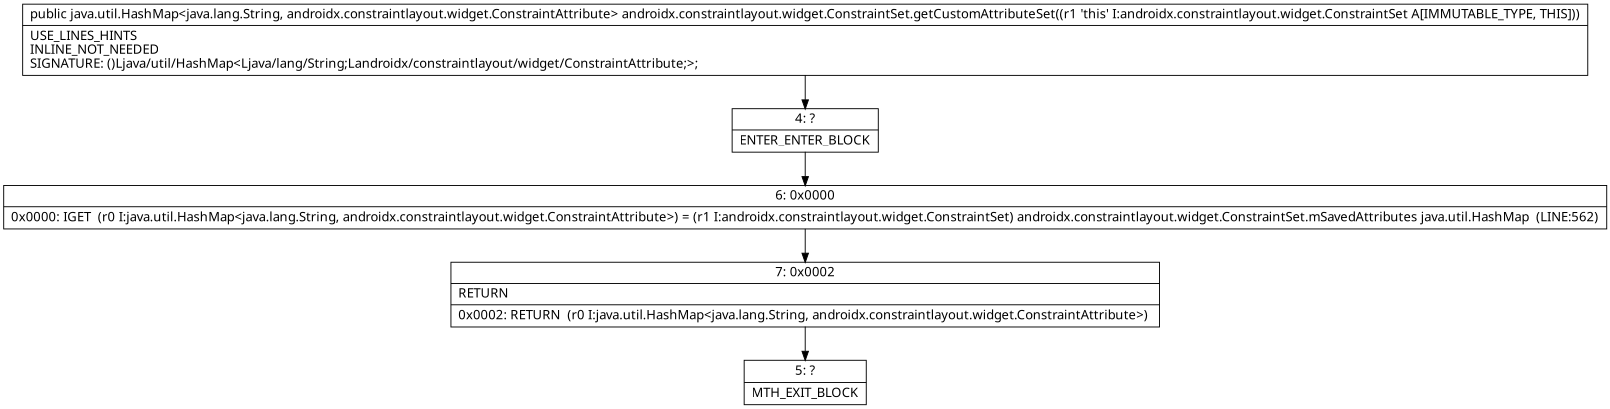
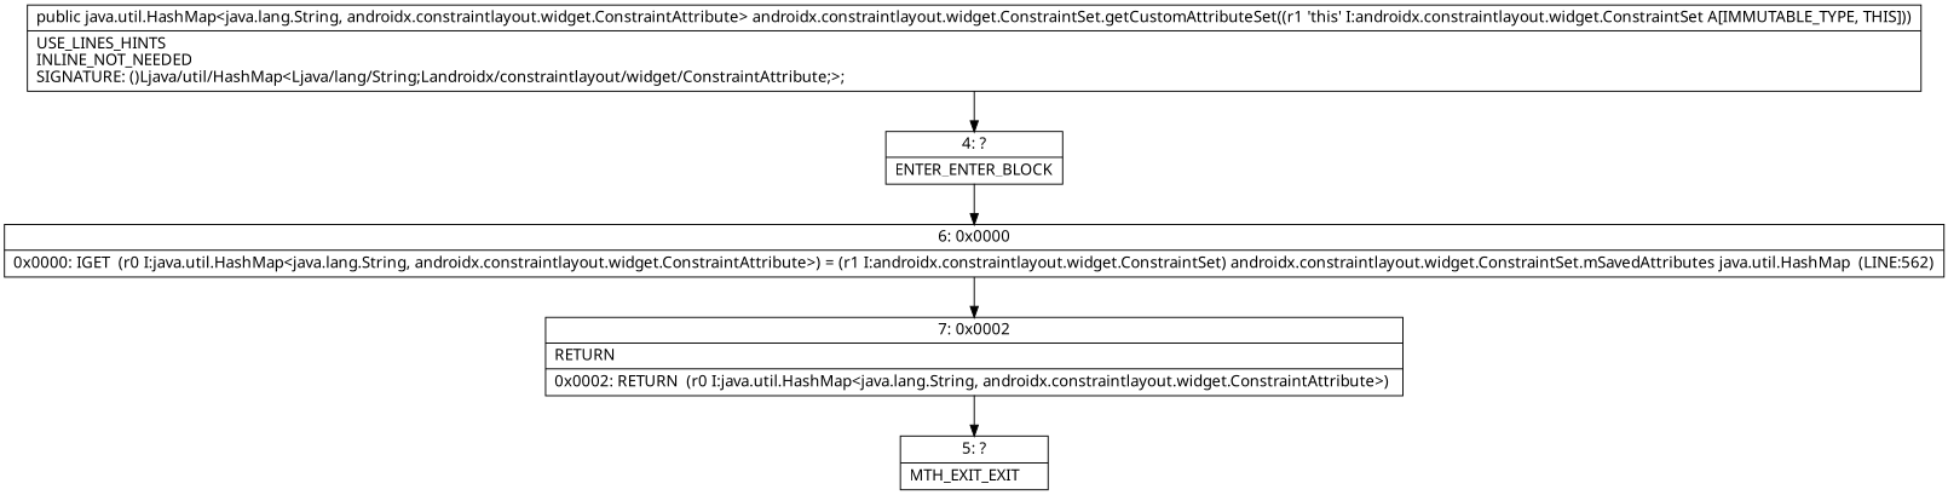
  digraph {
    fontname="Noto Sans"
    node [fontname="Noto Sans" shape=record]
    edge [fontname="Noto Sans"]
    n1 [label="{4\:\ ?|ENTER_ENTER_BLOCK\l}"]
    n2 [label="{6\:\ 0x0000|0x0000: IGET  (r0 I:java.util.HashMap\<java.lang.String, androidx.constraintlayout.widget.ConstraintAttribute\>) = (r1 I:androidx.constraintlayout.widget.ConstraintSet) androidx.constraintlayout.widget.ConstraintSet.mSavedAttributes java.util.HashMap  (LINE:562)\l}"]
    n3 [label="{7\:\ 0x0002|RETURN\l|0x0002: RETURN  (r0 I:java.util.HashMap\<java.lang.String, androidx.constraintlayout.widget.ConstraintAttribute\>) \l}"]
-   n4 [label="{5\:\ ?|MTH_EXIT_BLOCK\l}"]
+   n4 [label="{5\:\ ?|MTH_EXIT_EXIT\l}"]
    n5 [label="{public java.util.HashMap\<java.lang.String, androidx.constraintlayout.widget.ConstraintAttribute\> androidx.constraintlayout.widget.ConstraintSet.getCustomAttributeSet((r1 'this' I:androidx.constraintlayout.widget.ConstraintSet A[IMMUTABLE_TYPE, THIS]))  | USE_LINES_HINTS\lINLINE_NOT_NEEDED\lSIGNATURE: ()Ljava\/util\/HashMap\<Ljava\/lang\/String;Landroidx\/constraintlayout\/widget\/ConstraintAttribute;\>;\l}"]
    n1 -> n2
    n2 -> n3
    n3 -> n4
    n5 -> n1
  }
